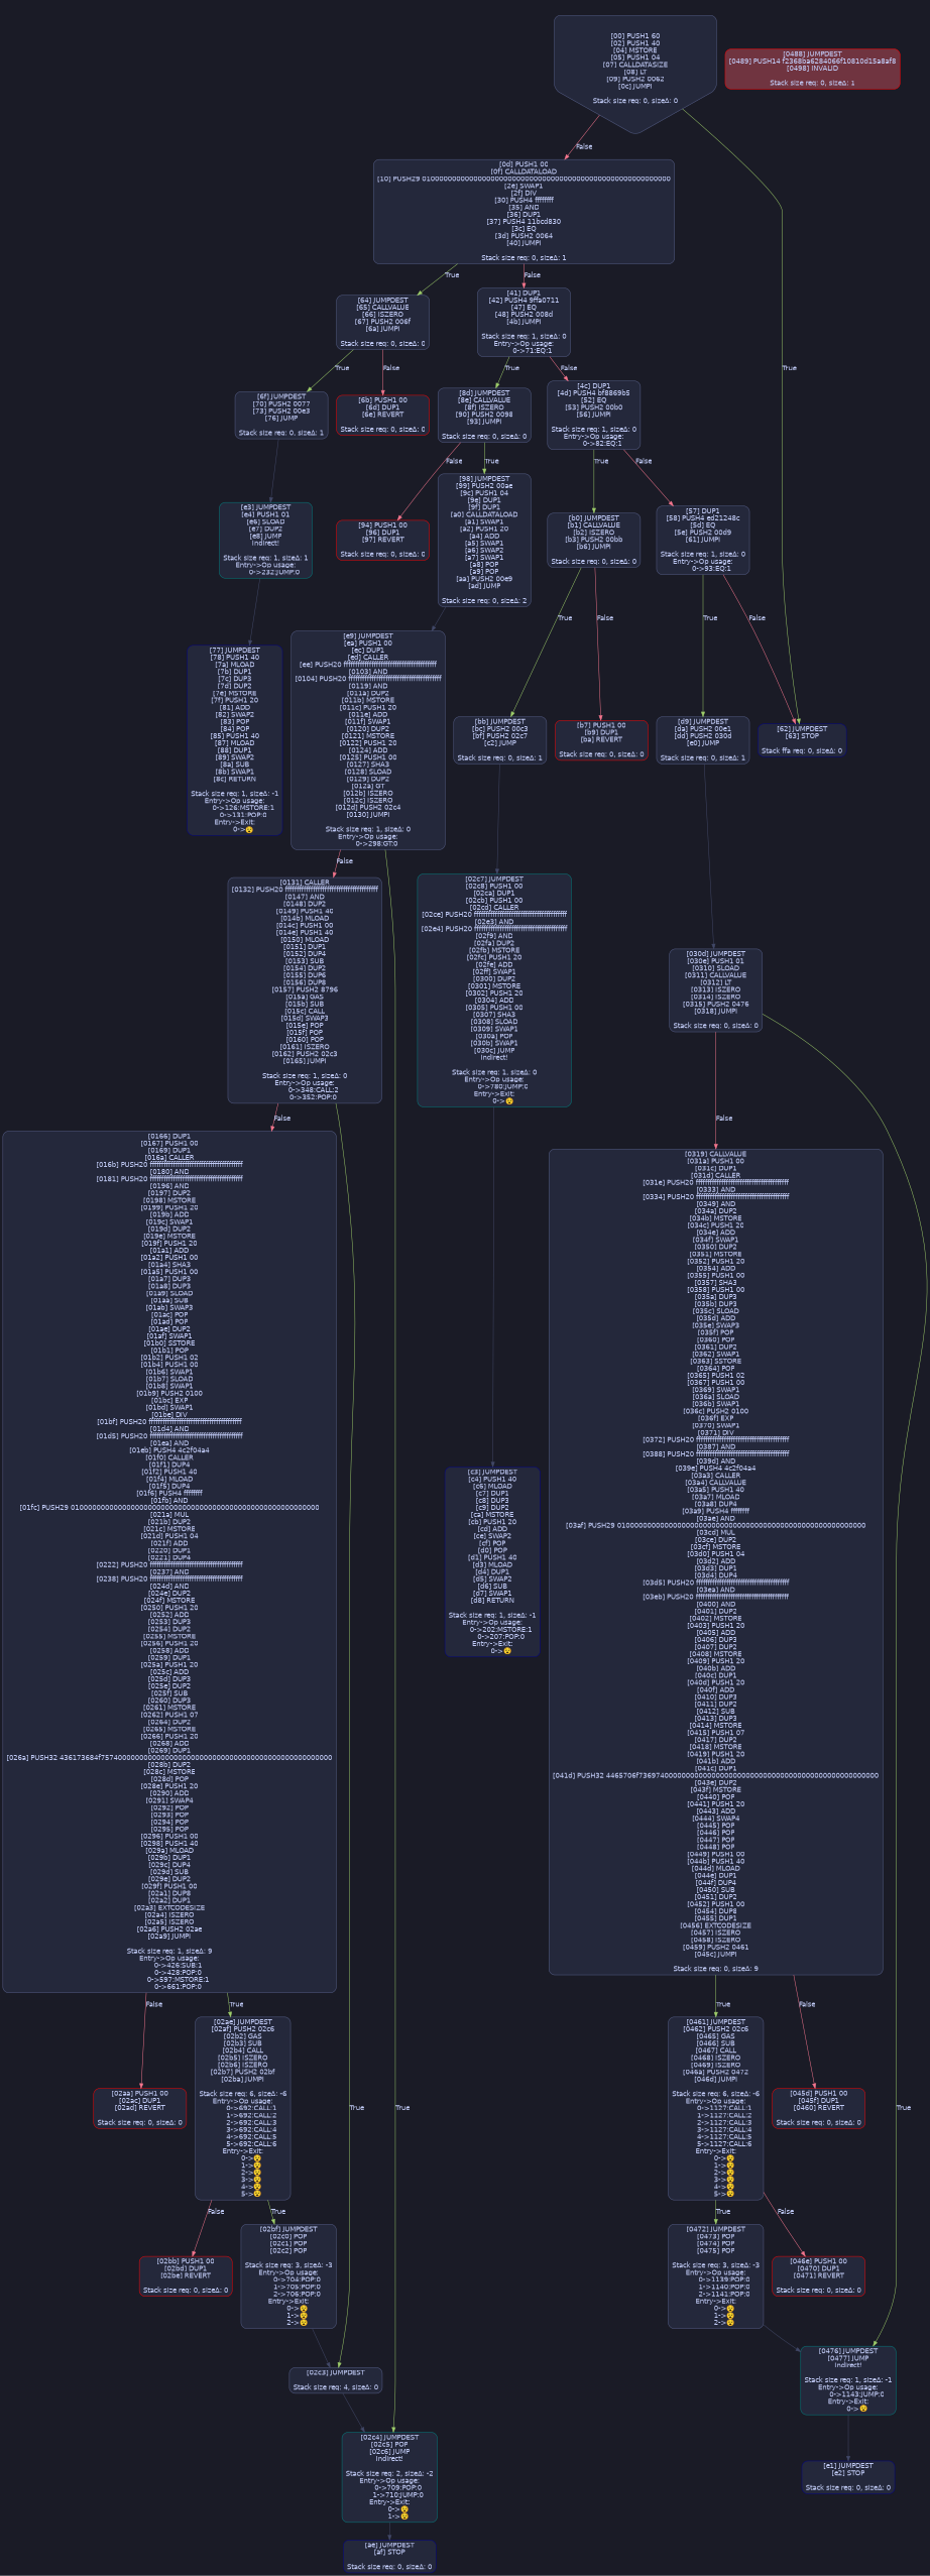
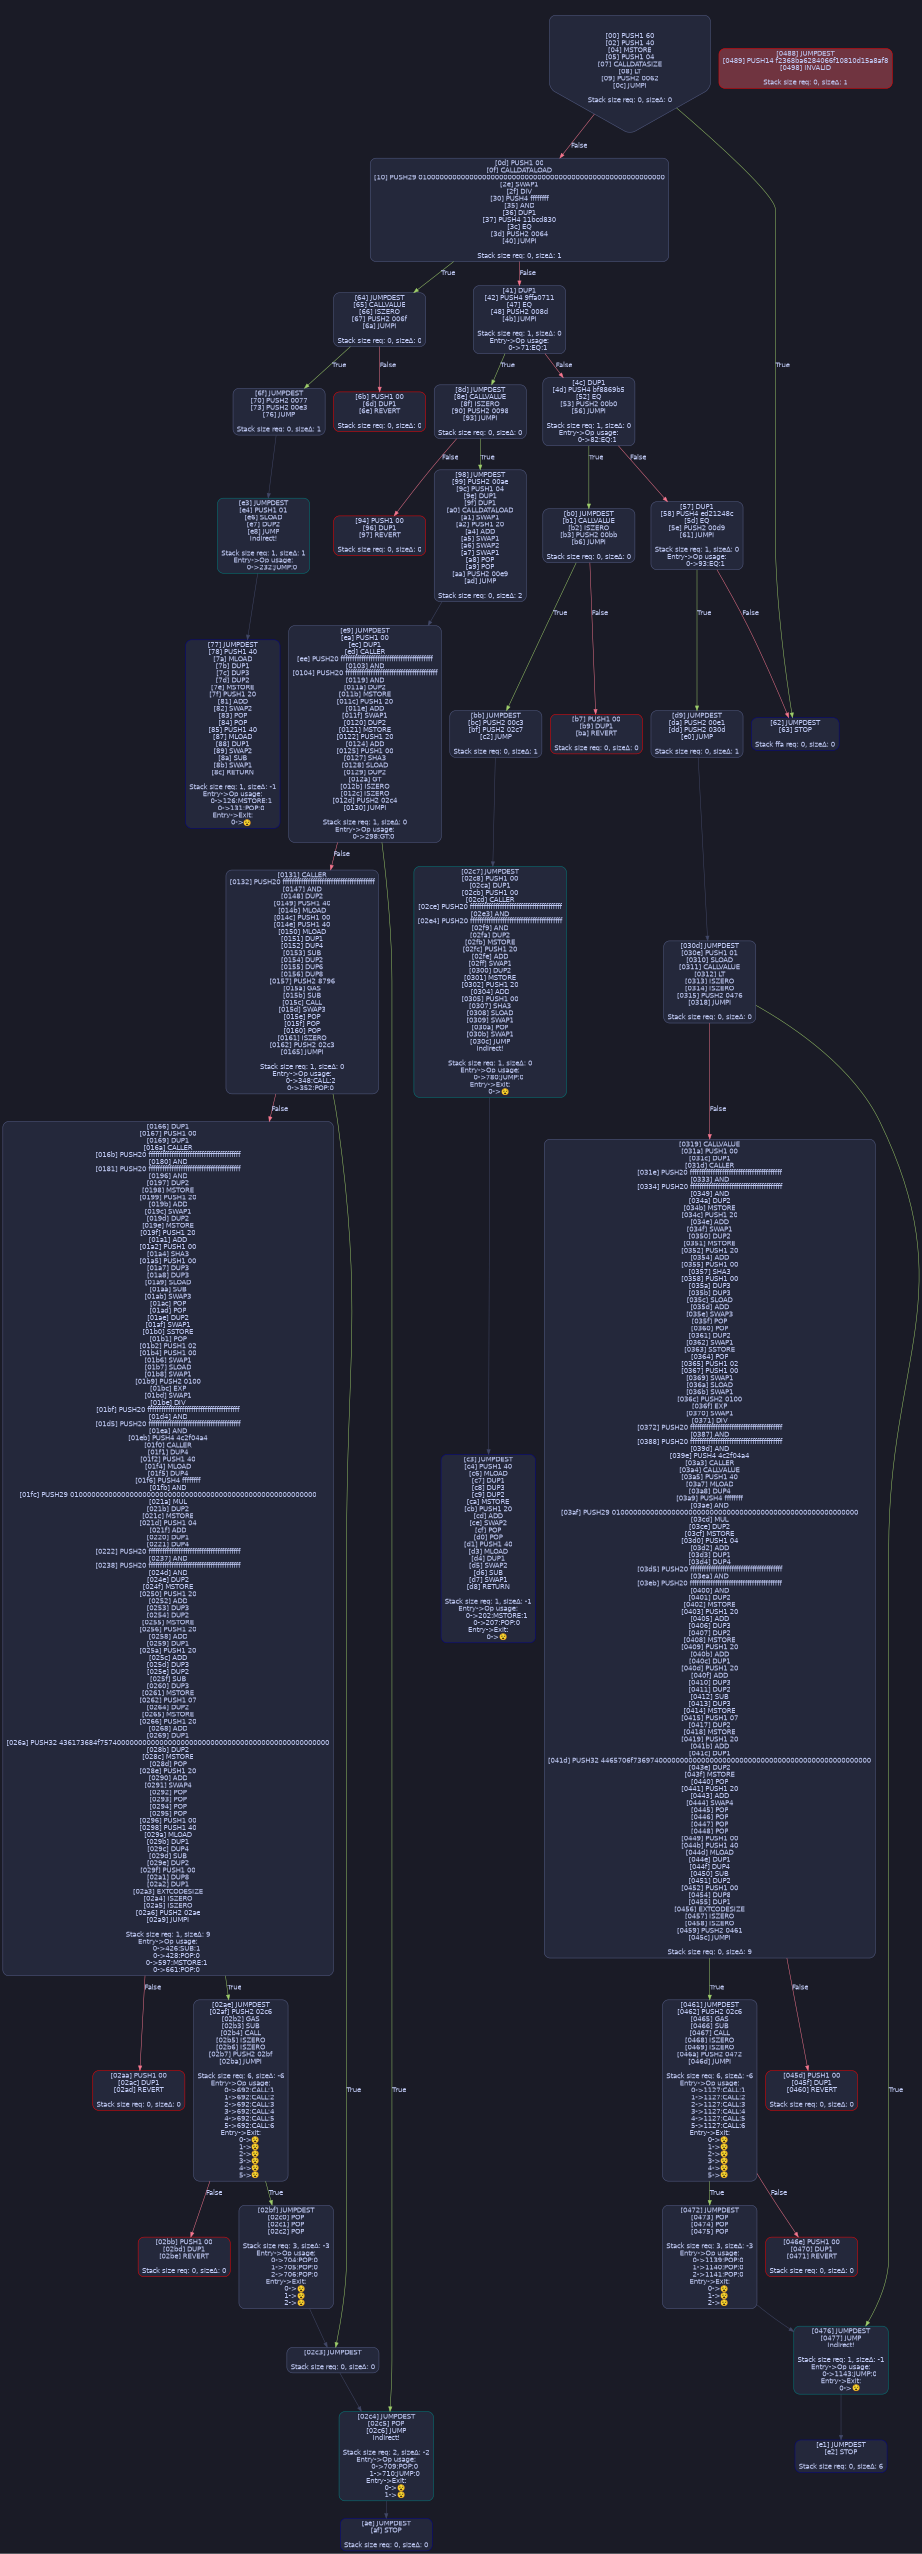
  digraph {
    bgcolor="#1a1b26"
    node [color="#565f89" fillcolor="#24283b" fontcolor="#c0caf5" fontname=Helvetica shape=box style="filled, rounded"]
    edge [color="#f7768e" fontcolor="#c0caf5" fontname=Helvetica]
    n1 [label="[00] PUSH1 60\n[02] PUSH1 40\n[04] MSTORE\n[05] PUSH1 04\n[07] CALLDATASIZE\n[08] LT\n[09] PUSH2 0062\n[0c] JUMPI\n\nStack size req: 0, sizeΔ: 0\n" shape=invhouse]
    n2 [label="[0d] PUSH1 00\n[0f] CALLDATALOAD\n[10] PUSH29 0100000000000000000000000000000000000000000000000000000000\n[2e] SWAP1\n[2f] DIV\n[30] PUSH4 ffffffff\n[35] AND\n[36] DUP1\n[37] PUSH4 11bcd830\n[3c] EQ\n[3d] PUSH2 0064\n[40] JUMPI\n\nStack size req: 0, sizeΔ: 1\n"]
    n3 [color=darkblue label="[62] JUMPDEST\n[63] STOP\n\nStack ffa req: 0, sizeΔ: 0\n"]
    n4 [label="[41] DUP1\n[42] PUSH4 9ffa0711\n[47] EQ\n[48] PUSH2 008d\n[4b] JUMPI\n\nStack size req: 1, sizeΔ: 0\nEntry->Op usage:\n	0->71:EQ:1\n"]
    n5 [label="[64] JUMPDEST\n[65] CALLVALUE\n[66] ISZERO\n[67] PUSH2 006f\n[6a] JUMPI\n\nStack size req: 0, sizeΔ: 0\n"]
    n6 [label="[4c] DUP1\n[4d] PUSH4 bf8869b5\n[52] EQ\n[53] PUSH2 00b0\n[56] JUMPI\n\nStack size req: 1, sizeΔ: 0\nEntry->Op usage:\n	0->82:EQ:1\n"]
    n7 [label="[8d] JUMPDEST\n[8e] CALLVALUE\n[8f] ISZERO\n[90] PUSH2 0098\n[93] JUMPI\n\nStack size req: 0, sizeΔ: 0\n"]
    n8 [color=red label="[6b] PUSH1 00\n[6d] DUP1\n[6e] REVERT\n\nStack size req: 0, sizeΔ: 0\n"]
    n9 [label="[6f] JUMPDEST\n[70] PUSH2 0077\n[73] PUSH2 00e3\n[76] JUMP\n\nStack size req: 0, sizeΔ: 1\n"]
    n10 [label="[57] DUP1\n[58] PUSH4 ed21248c\n[5d] EQ\n[5e] PUSH2 00d9\n[61] JUMPI\n\nStack size req: 1, sizeΔ: 0\nEntry->Op usage:\n	0->93:EQ:1\n"]
    n11 [label="[b0] JUMPDEST\n[b1] CALLVALUE\n[b2] ISZERO\n[b3] PUSH2 00bb\n[b6] JUMPI\n\nStack size req: 0, sizeΔ: 0\n"]
    n12 [color=red label="[94] PUSH1 00\n[96] DUP1\n[97] REVERT\n\nStack size req: 0, sizeΔ: 0\n"]
    n13 [label="[98] JUMPDEST\n[99] PUSH2 00ae\n[9c] PUSH1 04\n[9e] DUP1\n[9f] DUP1\n[a0] CALLDATALOAD\n[a1] SWAP1\n[a2] PUSH1 20\n[a4] ADD\n[a5] SWAP1\n[a6] SWAP2\n[a7] SWAP1\n[a8] POP\n[a9] POP\n[aa] PUSH2 00e9\n[ad] JUMP\n\nStack size req: 0, sizeΔ: 2\n"]
    n14 [label="[d9] JUMPDEST\n[da] PUSH2 00e1\n[dd] PUSH2 030d\n[e0] JUMP\n\nStack size req: 0, sizeΔ: 1\n"]
    n15 [color=red label="[b7] PUSH1 00\n[b9] DUP1\n[ba] REVERT\n\nStack size req: 0, sizeΔ: 0\n"]
    n16 [label="[bb] JUMPDEST\n[bc] PUSH2 00c3\n[bf] PUSH2 02c7\n[c2] JUMP\n\nStack size req: 0, sizeΔ: 1\n"]
    n17 [label="[030d] JUMPDEST\n[030e] PUSH1 01\n[0310] SLOAD\n[0311] CALLVALUE\n[0312] LT\n[0313] ISZERO\n[0314] ISZERO\n[0315] PUSH2 0476\n[0318] JUMPI\n\nStack size req: 0, sizeΔ: 0\n"]
    n18 [color=teal label="[e3] JUMPDEST\n[e4] PUSH1 01\n[e6] SLOAD\n[e7] DUP2\n[e8] JUMP\nIndirect!\n\nStack size req: 1, sizeΔ: 1\nEntry->Op usage:\n	0->232:JUMP:0\n"]
    n19 [color=darkblue label="[77] JUMPDEST\n[78] PUSH1 40\n[7a] MLOAD\n[7b] DUP1\n[7c] DUP3\n[7d] DUP2\n[7e] MSTORE\n[7f] PUSH1 20\n[81] ADD\n[82] SWAP2\n[83] POP\n[84] POP\n[85] PUSH1 40\n[87] MLOAD\n[88] DUP1\n[89] SWAP2\n[8a] SUB\n[8b] SWAP1\n[8c] RETURN\n\nStack size req: 1, sizeΔ: -1\nEntry->Op usage:\n	0->126:MSTORE:1\n	0->131:POP:0\nEntry->Exit:\n	0->😵\n"]
    n20 [label="[e9] JUMPDEST\n[ea] PUSH1 00\n[ec] DUP1\n[ed] CALLER\n[ee] PUSH20 ffffffffffffffffffffffffffffffffffffffff\n[0103] AND\n[0104] PUSH20 ffffffffffffffffffffffffffffffffffffffff\n[0119] AND\n[011a] DUP2\n[011b] MSTORE\n[011c] PUSH1 20\n[011e] ADD\n[011f] SWAP1\n[0120] DUP2\n[0121] MSTORE\n[0122] PUSH1 20\n[0124] ADD\n[0125] PUSH1 00\n[0127] SHA3\n[0128] SLOAD\n[0129] DUP2\n[012a] GT\n[012b] ISZERO\n[012c] ISZERO\n[012d] PUSH2 02c4\n[0130] JUMPI\n\nStack size req: 1, sizeΔ: 0\nEntry->Op usage:\n	0->298:GT:0\n"]
    n21 [label="[0131] CALLER\n[0132] PUSH20 ffffffffffffffffffffffffffffffffffffffff\n[0147] AND\n[0148] DUP2\n[0149] PUSH1 40\n[014b] MLOAD\n[014c] PUSH1 00\n[014e] PUSH1 40\n[0150] MLOAD\n[0151] DUP1\n[0152] DUP4\n[0153] SUB\n[0154] DUP2\n[0155] DUP6\n[0156] DUP8\n[0157] PUSH2 8796\n[015a] GAS\n[015b] SUB\n[015c] CALL\n[015d] SWAP3\n[015e] POP\n[015f] POP\n[0160] POP\n[0161] ISZERO\n[0162] PUSH2 02c3\n[0165] JUMPI\n\nStack size req: 1, sizeΔ: 0\nEntry->Op usage:\n	0->348:CALL:2\n	0->352:POP:0\n"]
    n22 [color=teal label="[02c4] JUMPDEST\n[02c5] POP\n[02c6] JUMP\nIndirect!\n\nStack size req: 2, sizeΔ: -2\nEntry->Op usage:\n	0->709:POP:0\n	1->710:JUMP:0\nEntry->Exit:\n	0->😵\n	1->😵\n"]
    n23 [color=darkblue label="[ae] JUMPDEST\n[af] STOP\n\nStack size req: 0, sizeΔ: 0\n"]
    n24 [color=teal label="[02c7] JUMPDEST\n[02c8] PUSH1 00\n[02ca] DUP1\n[02cb] PUSH1 00\n[02cd] CALLER\n[02ce] PUSH20 ffffffffffffffffffffffffffffffffffffffff\n[02e3] AND\n[02e4] PUSH20 ffffffffffffffffffffffffffffffffffffffff\n[02f9] AND\n[02fa] DUP2\n[02fb] MSTORE\n[02fc] PUSH1 20\n[02fe] ADD\n[02ff] SWAP1\n[0300] DUP2\n[0301] MSTORE\n[0302] PUSH1 20\n[0304] ADD\n[0305] PUSH1 00\n[0307] SHA3\n[0308] SLOAD\n[0309] SWAP1\n[030a] POP\n[030b] SWAP1\n[030c] JUMP\nIndirect!\n\nStack size req: 1, sizeΔ: 0\nEntry->Op usage:\n	0->780:JUMP:0\nEntry->Exit:\n	0->😵\n"]
    n25 [color=darkblue label="[c3] JUMPDEST\n[c4] PUSH1 40\n[c6] MLOAD\n[c7] DUP1\n[c8] DUP3\n[c9] DUP2\n[ca] MSTORE\n[cb] PUSH1 20\n[cd] ADD\n[ce] SWAP2\n[cf] POP\n[d0] POP\n[d1] PUSH1 40\n[d3] MLOAD\n[d4] DUP1\n[d5] SWAP2\n[d6] SUB\n[d7] SWAP1\n[d8] RETURN\n\nStack size req: 1, sizeΔ: -1\nEntry->Op usage:\n	0->202:MSTORE:1\n	0->207:POP:0\nEntry->Exit:\n	0->😵\n"]
    n26 [label="[0319] CALLVALUE\n[031a] PUSH1 00\n[031c] DUP1\n[031d] CALLER\n[031e] PUSH20 ffffffffffffffffffffffffffffffffffffffff\n[0333] AND\n[0334] PUSH20 ffffffffffffffffffffffffffffffffffffffff\n[0349] AND\n[034a] DUP2\n[034b] MSTORE\n[034c] PUSH1 20\n[034e] ADD\n[034f] SWAP1\n[0350] DUP2\n[0351] MSTORE\n[0352] PUSH1 20\n[0354] ADD\n[0355] PUSH1 00\n[0357] SHA3\n[0358] PUSH1 00\n[035a] DUP3\n[035b] DUP3\n[035c] SLOAD\n[035d] ADD\n[035e] SWAP3\n[035f] POP\n[0360] POP\n[0361] DUP2\n[0362] SWAP1\n[0363] SSTORE\n[0364] POP\n[0365] PUSH1 02\n[0367] PUSH1 00\n[0369] SWAP1\n[036a] SLOAD\n[036b] SWAP1\n[036c] PUSH2 0100\n[036f] EXP\n[0370] SWAP1\n[0371] DIV\n[0372] PUSH20 ffffffffffffffffffffffffffffffffffffffff\n[0387] AND\n[0388] PUSH20 ffffffffffffffffffffffffffffffffffffffff\n[039d] AND\n[039e] PUSH4 4c2f04a4\n[03a3] CALLER\n[03a4] CALLVALUE\n[03a5] PUSH1 40\n[03a7] MLOAD\n[03a8] DUP4\n[03a9] PUSH4 ffffffff\n[03ae] AND\n[03af] PUSH29 0100000000000000000000000000000000000000000000000000000000\n[03cd] MUL\n[03ce] DUP2\n[03cf] MSTORE\n[03d0] PUSH1 04\n[03d2] ADD\n[03d3] DUP1\n[03d4] DUP4\n[03d5] PUSH20 ffffffffffffffffffffffffffffffffffffffff\n[03ea] AND\n[03eb] PUSH20 ffffffffffffffffffffffffffffffffffffffff\n[0400] AND\n[0401] DUP2\n[0402] MSTORE\n[0403] PUSH1 20\n[0405] ADD\n[0406] DUP3\n[0407] DUP2\n[0408] MSTORE\n[0409] PUSH1 20\n[040b] ADD\n[040c] DUP1\n[040d] PUSH1 20\n[040f] ADD\n[0410] DUP3\n[0411] DUP2\n[0412] SUB\n[0413] DUP3\n[0414] MSTORE\n[0415] PUSH1 07\n[0417] DUP2\n[0418] MSTORE\n[0419] PUSH1 20\n[041b] ADD\n[041c] DUP1\n[041d] PUSH32 4465706f73697400000000000000000000000000000000000000000000000000\n[043e] DUP2\n[043f] MSTORE\n[0440] POP\n[0441] PUSH1 20\n[0443] ADD\n[0444] SWAP4\n[0445] POP\n[0446] POP\n[0447] POP\n[0448] POP\n[0449] PUSH1 00\n[044b] PUSH1 40\n[044d] MLOAD\n[044e] DUP1\n[044f] DUP4\n[0450] SUB\n[0451] DUP2\n[0452] PUSH1 00\n[0454] DUP8\n[0455] DUP1\n[0456] EXTCODESIZE\n[0457] ISZERO\n[0458] ISZERO\n[0459] PUSH2 0461\n[045c] JUMPI\n\nStack size req: 0, sizeΔ: 9\n"]
    n27 [color=teal label="[0476] JUMPDEST\n[0477] JUMP\nIndirect!\n\nStack size req: 1, sizeΔ: -1\nEntry->Op usage:\n	0->1143:JUMP:0\nEntry->Exit:\n	0->😵\n"]
-   n28 [color=darkblue label="[e1] JUMPDEST\n[e2] STOP\n\nStack size req: 0, sizeΔ: 0\n"]
+   n28 [color=darkblue label="[e1] JUMPDEST\n[e2] STOP\n\nStack size req: 0, sizeΔ: 6\n"]
    n29 [label="[0166] DUP1\n[0167] PUSH1 00\n[0169] DUP1\n[016a] CALLER\n[016b] PUSH20 ffffffffffffffffffffffffffffffffffffffff\n[0180] AND\n[0181] PUSH20 ffffffffffffffffffffffffffffffffffffffff\n[0196] AND\n[0197] DUP2\n[0198] MSTORE\n[0199] PUSH1 20\n[019b] ADD\n[019c] SWAP1\n[019d] DUP2\n[019e] MSTORE\n[019f] PUSH1 20\n[01a1] ADD\n[01a2] PUSH1 00\n[01a4] SHA3\n[01a5] PUSH1 00\n[01a7] DUP3\n[01a8] DUP3\n[01a9] SLOAD\n[01aa] SUB\n[01ab] SWAP3\n[01ac] POP\n[01ad] POP\n[01ae] DUP2\n[01af] SWAP1\n[01b0] SSTORE\n[01b1] POP\n[01b2] PUSH1 02\n[01b4] PUSH1 00\n[01b6] SWAP1\n[01b7] SLOAD\n[01b8] SWAP1\n[01b9] PUSH2 0100\n[01bc] EXP\n[01bd] SWAP1\n[01be] DIV\n[01bf] PUSH20 ffffffffffffffffffffffffffffffffffffffff\n[01d4] AND\n[01d5] PUSH20 ffffffffffffffffffffffffffffffffffffffff\n[01ea] AND\n[01eb] PUSH4 4c2f04a4\n[01f0] CALLER\n[01f1] DUP4\n[01f2] PUSH1 40\n[01f4] MLOAD\n[01f5] DUP4\n[01f6] PUSH4 ffffffff\n[01fb] AND\n[01fc] PUSH29 0100000000000000000000000000000000000000000000000000000000\n[021a] MUL\n[021b] DUP2\n[021c] MSTORE\n[021d] PUSH1 04\n[021f] ADD\n[0220] DUP1\n[0221] DUP4\n[0222] PUSH20 ffffffffffffffffffffffffffffffffffffffff\n[0237] AND\n[0238] PUSH20 ffffffffffffffffffffffffffffffffffffffff\n[024d] AND\n[024e] DUP2\n[024f] MSTORE\n[0250] PUSH1 20\n[0252] ADD\n[0253] DUP3\n[0254] DUP2\n[0255] MSTORE\n[0256] PUSH1 20\n[0258] ADD\n[0259] DUP1\n[025a] PUSH1 20\n[025c] ADD\n[025d] DUP3\n[025e] DUP2\n[025f] SUB\n[0260] DUP3\n[0261] MSTORE\n[0262] PUSH1 07\n[0264] DUP2\n[0265] MSTORE\n[0266] PUSH1 20\n[0268] ADD\n[0269] DUP1\n[026a] PUSH32 436173684f757400000000000000000000000000000000000000000000000000\n[028b] DUP2\n[028c] MSTORE\n[028d] POP\n[028e] PUSH1 20\n[0290] ADD\n[0291] SWAP4\n[0292] POP\n[0293] POP\n[0294] POP\n[0295] POP\n[0296] PUSH1 00\n[0298] PUSH1 40\n[029a] MLOAD\n[029b] DUP1\n[029c] DUP4\n[029d] SUB\n[029e] DUP2\n[029f] PUSH1 00\n[02a1] DUP8\n[02a2] DUP1\n[02a3] EXTCODESIZE\n[02a4] ISZERO\n[02a5] ISZERO\n[02a6] PUSH2 02ae\n[02a9] JUMPI\n\nStack size req: 1, sizeΔ: 9\nEntry->Op usage:\n	0->426:SUB:1\n	0->428:POP:0\n	0->597:MSTORE:1\n	0->661:POP:0\n"]
-   n30 [label="[02c3] JUMPDEST\n\nStack size req: 4, sizeΔ: 0\n"]
+   n30 [label="[02c3] JUMPDEST\n\nStack size req: 0, sizeΔ: 0\n"]
    n31 [color=red label="[02aa] PUSH1 00\n[02ac] DUP1\n[02ad] REVERT\n\nStack size req: 0, sizeΔ: 0\n"]
    n32 [label="[02ae] JUMPDEST\n[02af] PUSH2 02c6\n[02b2] GAS\n[02b3] SUB\n[02b4] CALL\n[02b5] ISZERO\n[02b6] ISZERO\n[02b7] PUSH2 02bf\n[02ba] JUMPI\n\nStack size req: 6, sizeΔ: -6\nEntry->Op usage:\n	0->692:CALL:1\n	1->692:CALL:2\n	2->692:CALL:3\n	3->692:CALL:4\n	4->692:CALL:5\n	5->692:CALL:6\nEntry->Exit:\n	0->😵\n	1->😵\n	2->😵\n	3->😵\n	4->😵\n	5->😵\n"]
    n33 [color=red label="[02bb] PUSH1 00\n[02bd] DUP1\n[02be] REVERT\n\nStack size req: 0, sizeΔ: 0\n"]
    n34 [label="[02bf] JUMPDEST\n[02c0] POP\n[02c1] POP\n[02c2] POP\n\nStack size req: 3, sizeΔ: -3\nEntry->Op usage:\n	0->704:POP:0\n	1->705:POP:0\n	2->706:POP:0\nEntry->Exit:\n	0->😵\n	1->😵\n	2->😵\n"]
    n35 [color=red label="[045d] PUSH1 00\n[045f] DUP1\n[0460] REVERT\n\nStack size req: 0, sizeΔ: 0\n"]
    n36 [label="[0461] JUMPDEST\n[0462] PUSH2 02c6\n[0465] GAS\n[0466] SUB\n[0467] CALL\n[0468] ISZERO\n[0469] ISZERO\n[046a] PUSH2 0472\n[046d] JUMPI\n\nStack size req: 6, sizeΔ: -6\nEntry->Op usage:\n	0->1127:CALL:1\n	1->1127:CALL:2\n	2->1127:CALL:3\n	3->1127:CALL:4\n	4->1127:CALL:5\n	5->1127:CALL:6\nEntry->Exit:\n	0->😵\n	1->😵\n	2->😵\n	3->😵\n	4->😵\n	5->😵\n"]
    n37 [color=red label="[046e] PUSH1 00\n[0470] DUP1\n[0471] REVERT\n\nStack size req: 0, sizeΔ: 0\n"]
    n38 [label="[0472] JUMPDEST\n[0473] POP\n[0474] POP\n[0475] POP\n\nStack size req: 3, sizeΔ: -3\nEntry->Op usage:\n	0->1139:POP:0\n	1->1140:POP:0\n	2->1141:POP:0\nEntry->Exit:\n	0->😵\n	1->😵\n	2->😵\n"]
    n39 [color=red fillcolor="#703440" label="[0488] JUMPDEST\n[0489] PUSH14 f2368ba6284066f10810d15a8af8\n[0498] INVALID\n\nStack size req: 0, sizeΔ: 1\n"]
    n1 -> n2 [label=False]
    n1 -> n3 [color="#9ece6a" label=True]
    n2 -> n4 [label=False]
    n2 -> n5 [color="#9ece6a" label=True]
    n4 -> n6 [label=False]
    n4 -> n7 [color="#9ece6a" label=True]
    n5 -> n8 [label=False]
    n5 -> n9 [color="#9ece6a" label=True]
    n6 -> n10 [label=False]
    n6 -> n11 [color="#9ece6a" label=True]
    n7 -> n12 [label=False]
    n7 -> n13 [color="#9ece6a" label=True]
    n9 -> n18 [color="#414868"]
    n10 -> n3 [label=False]
    n10 -> n14 [color="#9ece6a" label=True]
    n11 -> n15 [label=False]
    n11 -> n16 [color="#9ece6a" label=True]
    n13 -> n20 [color="#414868"]
    n14 -> n17 [color="#414868"]
    n16 -> n24 [color="#414868"]
    n17 -> n26 [label=False]
    n17 -> n27 [color="#9ece6a" label=True]
    n18 -> n19 [color="#414868"]
    n20 -> n21 [label=False]
    n20 -> n22 [color="#9ece6a" label=True]
    n21 -> n29 [label=False]
    n21 -> n30 [color="#9ece6a" label=True]
    n22 -> n23 [color="#414868"]
    n24 -> n25 [color="#414868"]
    n26 -> n35 [label=False]
    n26 -> n36 [color="#9ece6a" label=True]
    n27 -> n28 [color="#414868"]
    n29 -> n31 [label=False]
    n29 -> n32 [color="#9ece6a" label=True]
    n30 -> n22 [color="#414868"]
    n32 -> n33 [label=False]
    n32 -> n34 [color="#9ece6a" label=True]
    n34 -> n30 [color="#414868"]
    n36 -> n37 [label=False]
    n36 -> n38 [color="#9ece6a" label=True]
    n38 -> n27 [color="#414868"]
  }
